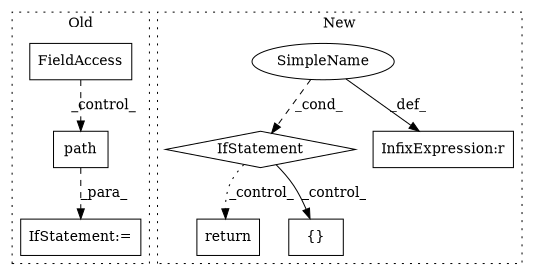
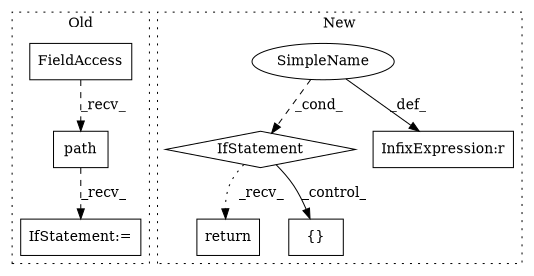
  digraph {
    node [shape=box]
    edge [style=dashed]
    n1 [a=32 l="5,1" label=path s="827,857"]
    n2 [a=7 l=1 label="IfStatement:=" s=804]
    n3 [a=22 l=11 label=FieldAccess s=815]
    n4 [a=41 l=7 label=return s=721]
    n5 [a=25 l="4,2" label=IfStatement s="685,711" shape=diamond]
    n6 [a=42 label=SimpleName shape=ellipse]
    n7 [a=27 l=4 label="InfixExpression:r" s=703]
    n8 [a=4 l=2 label="{}" s=818]
    subgraph cluster_1 {
      label=Old
      style=dotted
      n1
      n2
      n3
    }
    subgraph cluster_2 {
      label=New
      style=dotted
      n4
      n5
      n6
      n7
      n8
    }
-   n1 -> n2 [label=_para_]
-   n3 -> n1 [label=_control_]
-   n5 -> n4 [label=_control_ style=dotted]
+   n1 -> n2 [label=_recv_]
+   n3 -> n1 [label=_recv_]
+   n5 -> n4 [label=_recv_ style=dotted]
    n5 -> n8 [label=_control_ style=solid]
    n6 -> n5 [label=_cond_]
    n6 -> n7 [label=_def_ style=solid]
  }
